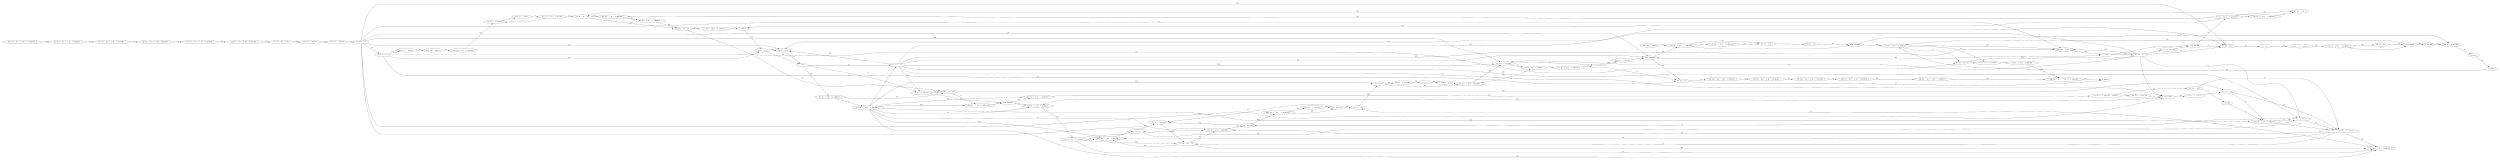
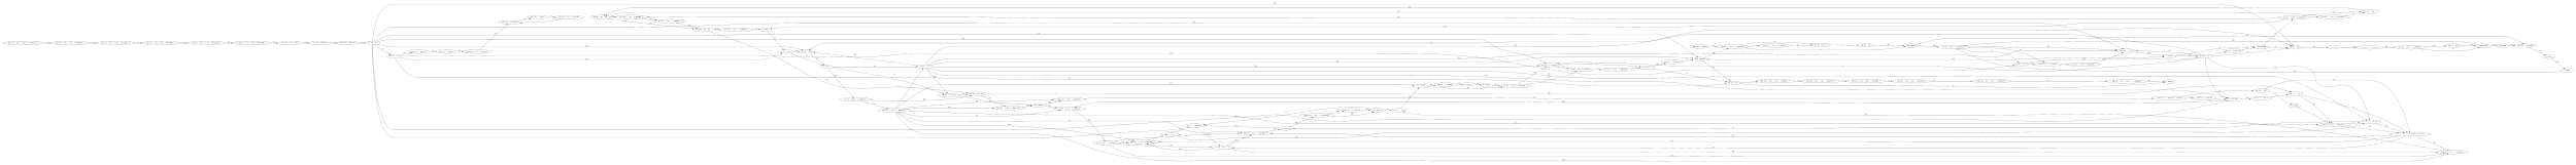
  digraph {
    fontname="Courier Prime"
    rankdir=LR
    node [fontname="Courier Prime"]
    edge [fontname="Courier Prime"]
    n1 [label="stp x28 , x27 , [ sp , #- address ]!"]
    n2 [label="stp x26 , x25 , [ sp , # address ]"]
    n3 [label="stp x24 , x23 , [ sp , # address ]"]
    n4 [label="stp x22 , x21 , [ sp , # address ]"]
    n5 [label="stp x20 , x19 , [ sp , # address ]"]
    n6 [label="stp x29 , x30 , [ sp , # address ]"]
    n7 [label="add x29 , sp , # adrp"]
    n8 [label="adrp x23 , address"]
    n9 [label="adrp x26 , address"]
    n10 [label="mov w20 , w1"]
    n11 [label="mov x19 , x0"]
    n12 [label="strb w20 , [ x8 ]"]
    n13 [label="mov w0 , w20"]
    n14 [label="mov w1 , w80"]
    n15 [label="b.ne address"]
    n16 [label="cmp w20 , # address"]
    n17 [label="cmp w20 , # address"]
    n18 [label="b.ne address"]
    n19 [label="adrp x21 , address"]
    n20 [label="mov x0 , x19"]
    n21 [label="mov x0 , x19"]
    n22 [label="mov x0 , x19"]
    n23 [label="bl symbol"]
    n24 [label="bl symbol"]
    n25 [label="bl symbol"]
    n26 [label="ldrb w9 , [ x8 , # address ]"]
    n27 [label="cmp w9 , # address"]
    n28 [label="add x8 , x8 , # address"]
    n29 [label="b.eq address"]
    n30 [label="bfi w9 , w10 , # address , # address"]
    n31 [label="b.eq address"]
    n32 [label="ldr x8 , [ x21 , # address ]"]
    n33 [label="adrp x22 , symbol"]
    n34 [label="add x9 , x8 , # address"]
    n35 [label="ldp x29 , x30 , [ sp , # address ]"]
    n36 [label="b symbol"]
    n37 [label="add x23 , x23 , # address"]
    n38 [label="mov w24 , # address"]
    n39 [label="adrp x25 , symbol"]
    n40 [label="add x26 , x26 , # address"]
    n41 [label="adrp x27 , symbol"]
    n42 [label="ldr x9 , [ x22 , # address ]"]
    n43 [label="str x8 , [ x9 ]"]
    n44 [label="b.ne address"]
    n45 [label="cmp x8 , x23"]
    n46 [label="ldr x8 , [ x21 , # address ]"]
    n47 [label="mov w0 , # address"]
    n48 [label="str x9 , [ x21 , # address ]"]
    n49 [label="mov w20 , w0"]
    n50 [label="b.eq address"]
    n51 [label="cmn w0 , # address"]
    n52 [label="ldr x0 , [ x22 , # address ]"]
    n53 [label="ldr w8 , [ x21 , # address ]"]
    n54 [label="ldr w9 , [ x0 ]"]
    n55 [label="str w8 , [ x0 , # address ]"]
    n56 [label="bl symbol"]
    n57 [label="sub w8 , w8 , w9"]
    n58 [label="ldr w9 , [ x25 , # address ]"]
    n59 [label="tbnz w0 , # 0 , address"]
    n60 [label="bl symbol"]
    n61 [label="bl symbol"]
    n62 [label="add w28 , w9 , w8"]
    n63 [label="str w28 , [ x25 , # address ]"]
    n64 [label="sub w9 , w9 , w28"]
    n65 [label="str w9 , [ x8 , # address ]"]
    n66 [label="cset w10 , gt"]
    n67 [label="ldr w9 , [ x25 , # address ]"]
    n68 [label="mov w20 , w0"]
    n69 [label="cmn w0 , # address"]
    n70 [label="ldr x8 , [ x22 , # address ]"]
    n71 [label="b.eq address"]
    n72 [label="ldrb w10 , [ x8 , # address ]"]
    n73 [label="strb w9 , [ x8 , # address ]"]
    n74 [label="str w9 , [ x8 , # address ]"]
    n75 [label="ldrb w9 , [ x8 , # address ]"]
    n76 [label="strb w9 , [ x8 , # address ]"]
    n77 [label="b.ne address"]
    n78 [label="orr w9 , w9 , # address"]
    n79 [label="tbnz w10 , # address , address"]
    n80 [label="b address"]
    n81 [label="cmp x8 , x26"]
    n82 [label="ldr x8 , [ x22 , # address ]"]
    n83 [label="mov w0 , # address"]
    n84 [label="cinc w9 , w24 , ne"]
    n85 [label="cmp w20 , # address"]
    n86 [label="mov w10 , wzr"]
    n87 [label="ldr x8 , [ x21 , # address ]"]
    n88 [label="cmp x8 , x23"]
    n89 [label="b.ne address"]
    n90 [label="b address"]
    n91 [label="tst w9 , # address"]
    n92 [label="b string"]
    n93 [label="str x8 , [ x22 , # address ]"]
    n94 [label="cmn w20 , # address"]
    n95 [label="ldp x20 , x19 , [ sp , # address ]"]
    n96 [label="bl symbol"]
    n97 [label="bl symbol"]
    n98 [label="ldrb w10 , [ x27 , # address ]"]
    n99 [label="cmp w10 , # address"]
    n100 [label="b.ne address"]
    n101 [label="ldp x22 , x21 , [ sp , # address ]"]
    n102 [label="ldp x24 , x23 , [ sp , # address ]"]
    n103 [label="ldp x26 , x25 , [ sp , # address ]"]
    n104 [label="ldp x28 , x27 , [ sp ] , # address"]
    n1 -> n2 [label=CFG]
    n2 -> n3 [label=CFG]
    n3 -> n4 [label=CFG]
    n4 -> n5 [label=CFG]
    n5 -> n6 [label=CFG]
    n6 -> n7 [label=CFG]
    n7 -> n8 [label=CFG]
    n8 -> n9 [label=CFG]
    n9 -> n10 [label=CFG]
    n10 -> n11 [label=CFG]
    n10 -> n12 [label=DFG]
    n10 -> n13 [label=DFG]
    n10 -> n14 [label=DFG]
    n10 -> n15 [label=DFG]
    n10 -> n16 [label=DFG]
    n10 -> n17 [label=DFG]
    n10 -> n18 [label=DFG]
    n11 -> n19 [label=CFG]
    n11 -> n20 [label=DFG]
    n11 -> n21 [label=DFG]
    n11 -> n22 [label=DFG]
    n12 -> n23 [label=CFG]
    n13 -> n24 [label=DFG]
    n14 -> n25 [label=DFG]
    n15 -> n26 [label=CFG]
    n15 -> n27 [label=CFG]
    n16 -> n28 [label=CFG]
    n16 -> n29 [label=DFG]
    n17 -> n30 [label=CFG]
    n17 -> n31 [label=DFG]
    n18 -> n22 [label=CFG]
    n18 -> n32 [label=CFG]
    n19 -> n33 [label=CFG]
    n20 -> n23 [label=DFG]
    n20 -> n34 [label=CFG]
    n21 -> n14 [label=CFG]
    n21 -> n25 [label=DFG]
    n22 -> n35 [label=CFG]
    n22 -> n36 [label=DFG]
    n23 -> n49 [label=DFG]
    n23 -> n50 [label=DFG]
    n24 -> n59 [label=DFG]
    n25 -> n67 [label=CFG]
    n25 -> n68 [label=DFG]
    n25 -> n69 [label=DFG]
    n26 -> n78 [label=DFG]
    n27 -> n66 [label=CFG]
    n28 -> n93 [label=DFG]
    n29 -> n22 [label=CFG]
    n29 -> n94 [label=CFG]
    n30 -> n73 [label=DFG]
    n30 -> n74 [label=DFG]
    n30 -> n76 [label=DFG]
    n30 -> n84 [label=DFG]
    n31 -> n91 [label=CFG]
    n31 -> n98 [label=CFG]
    n32 -> n42 [label=CFG]
    n32 -> n43 [label=DFG]
    n32 -> n44 [label=DFG]
    n33 -> n37 [label=CFG]
    n34 -> n48 [label=DFG]
    n35 -> n95 [label=CFG]
    n37 -> n38 [label=CFG]
    n38 -> n39 [label=CFG]
    n39 -> n40 [label=CFG]
    n40 -> n38 [label=CFG]
    n41 -> n32 [label=CFG]
    n42 -> n43 [label=DFG]
    n43 -> n45 [label=CFG]
    n44 -> n46 [label=CFG]
    n44 -> n47 [label=CFG]
    n45 -> n44 [label=CFG]
    n46 -> n12 [label=DFG]
    n46 -> n20 [label=CFG]
    n46 -> n34 [label=DFG]
    n47 -> n60 [label=CFG]
-   n48 -> n104 [label=CFG]
+   n48 -> n12 [label=CFG]
    n49 -> n12 [label=DFG]
    n49 -> n13 [label=DFG]
    n49 -> n14 [label=DFG]
    n49 -> n15 [label=DFG]
    n49 -> n16 [label=DFG]
    n49 -> n17 [label=DFG]
    n49 -> n18 [label=DFG]
    n49 -> n51 [label=CFG]
    n50 -> n13 [label=CFG]
    n50 -> n52 [label=CFG]
    n51 -> n50 [label=CFG]
    n52 -> n53 [label=CFG]
    n52 -> n54 [label=DFG]
    n52 -> n55 [label=DFG]
    n52 -> n56 [label=DFG]
    n53 -> n54 [label=DFG]
    n53 -> n57 [label=DFG]
-   n40 -> n57 [label=DFG]
+   n54 -> n57 [label=DFG]
    n55 -> n58 [label=CFG]
    n56 -> n21 [label=CFG]
    n57 -> n55 [label=DFG]
    n57 -> n62 [label=DFG]
    n58 -> n62 [label=DFG]
    n59 -> n87 [label=CFG]
    n60 -> n61 [label=CFG]
    n61 -> n46 [label=CFG]
    n62 -> n63 [label=DFG]
    n62 -> n64 [label=DFG]
    n63 -> n56 [label=CFG]
    n64 -> n65 [label=DFG]
    n64 -> n66 [label=DFG]
    n65 -> n71 [label=CFG]
    n66 -> n30 [label=DFG]
    n66 -> n75 [label=CFG]
    n67 -> n64 [label=DFG]
    n67 -> n70 [label=CFG]
    n68 -> n12 [label=DFG]
    n68 -> n13 [label=DFG]
    n68 -> n14 [label=DFG]
    n68 -> n15 [label=DFG]
    n68 -> n16 [label=DFG]
    n68 -> n17 [label=DFG]
    n68 -> n18 [label=DFG]
    n68 -> n69 [label=CFG]
    n69 -> n64 [label=CFG]
    n69 -> n71 [label=DFG]
    n70 -> n26 [label=DFG]
    n70 -> n65 [label=DFG]
    n70 -> n68 [label=CFG]
    n70 -> n72 [label=DFG]
    n70 -> n73 [label=DFG]
    n70 -> n74 [label=DFG]
    n70 -> n75 [label=DFG]
    n70 -> n76 [label=DFG]
    n70 -> n77 [label=DFG]
    n71 -> n26 [label=CFG]
    n71 -> n72 [label=CFG]
    n72 -> n79 [label=DFG]
    n73 -> n80 [label=CFG]
    n74 -> n81 [label=CFG]
    n75 -> n17 [label=CFG]
    n75 -> n30 [label=DFG]
    n76 -> n31 [label=CFG]
    n77 -> n82 [label=CFG]
    n77 -> n83 [label=CFG]
    n78 -> n73 [label=DFG]
    n78 -> n74 [label=DFG]
    n78 -> n76 [label=DFG]
    n78 -> n84 [label=DFG]
    n79 -> n85 [label=CFG]
    n79 -> n86 [label=CFG]
    n80 -> n91 [label=CFG]
    n81 -> n77 [label=CFG]
    n82 -> n16 [label=CFG]
    n82 -> n28 [label=DFG]
    n83 -> n96 [label=CFG]
    n84 -> n73 [label=DFG]
    n84 -> n74 [label=DFG]
    n84 -> n76 [label=DFG]
    n85 -> n15 [label=CFG]
    n86 -> n30 [label=DFG]
    n86 -> n92 [label=CFG]
    n87 -> n88 [label=CFG]
    n87 -> n89 [label=DFG]
    n88 -> n89 [label=CFG]
    n89 -> n46 [label=CFG]
    n89 -> n90 [label=CFG]
    n90 -> n47 [label=CFG]
    n91 -> n84 [label=CFG]
    n92 -> n75 [label=CFG]
    n93 -> n29 [label=CFG]
    n94 -> n18 [label=CFG]
    n95 -> n101 [label=CFG]
    n96 -> n97 [label=CFG]
    n97 -> n82 [label=CFG]
    n98 -> n99 [label=CFG]
    n98 -> n100 [label=DFG]
    n99 -> n100 [label=CFG]
    n100 -> n81 [label=CFG]
    n100 -> n91 [label=CFG]
    n101 -> n102 [label=CFG]
    n102 -> n103 [label=DFG]
    n103 -> n104 [label=CFG]
    n104 -> n36 [label=CFG]
  }
